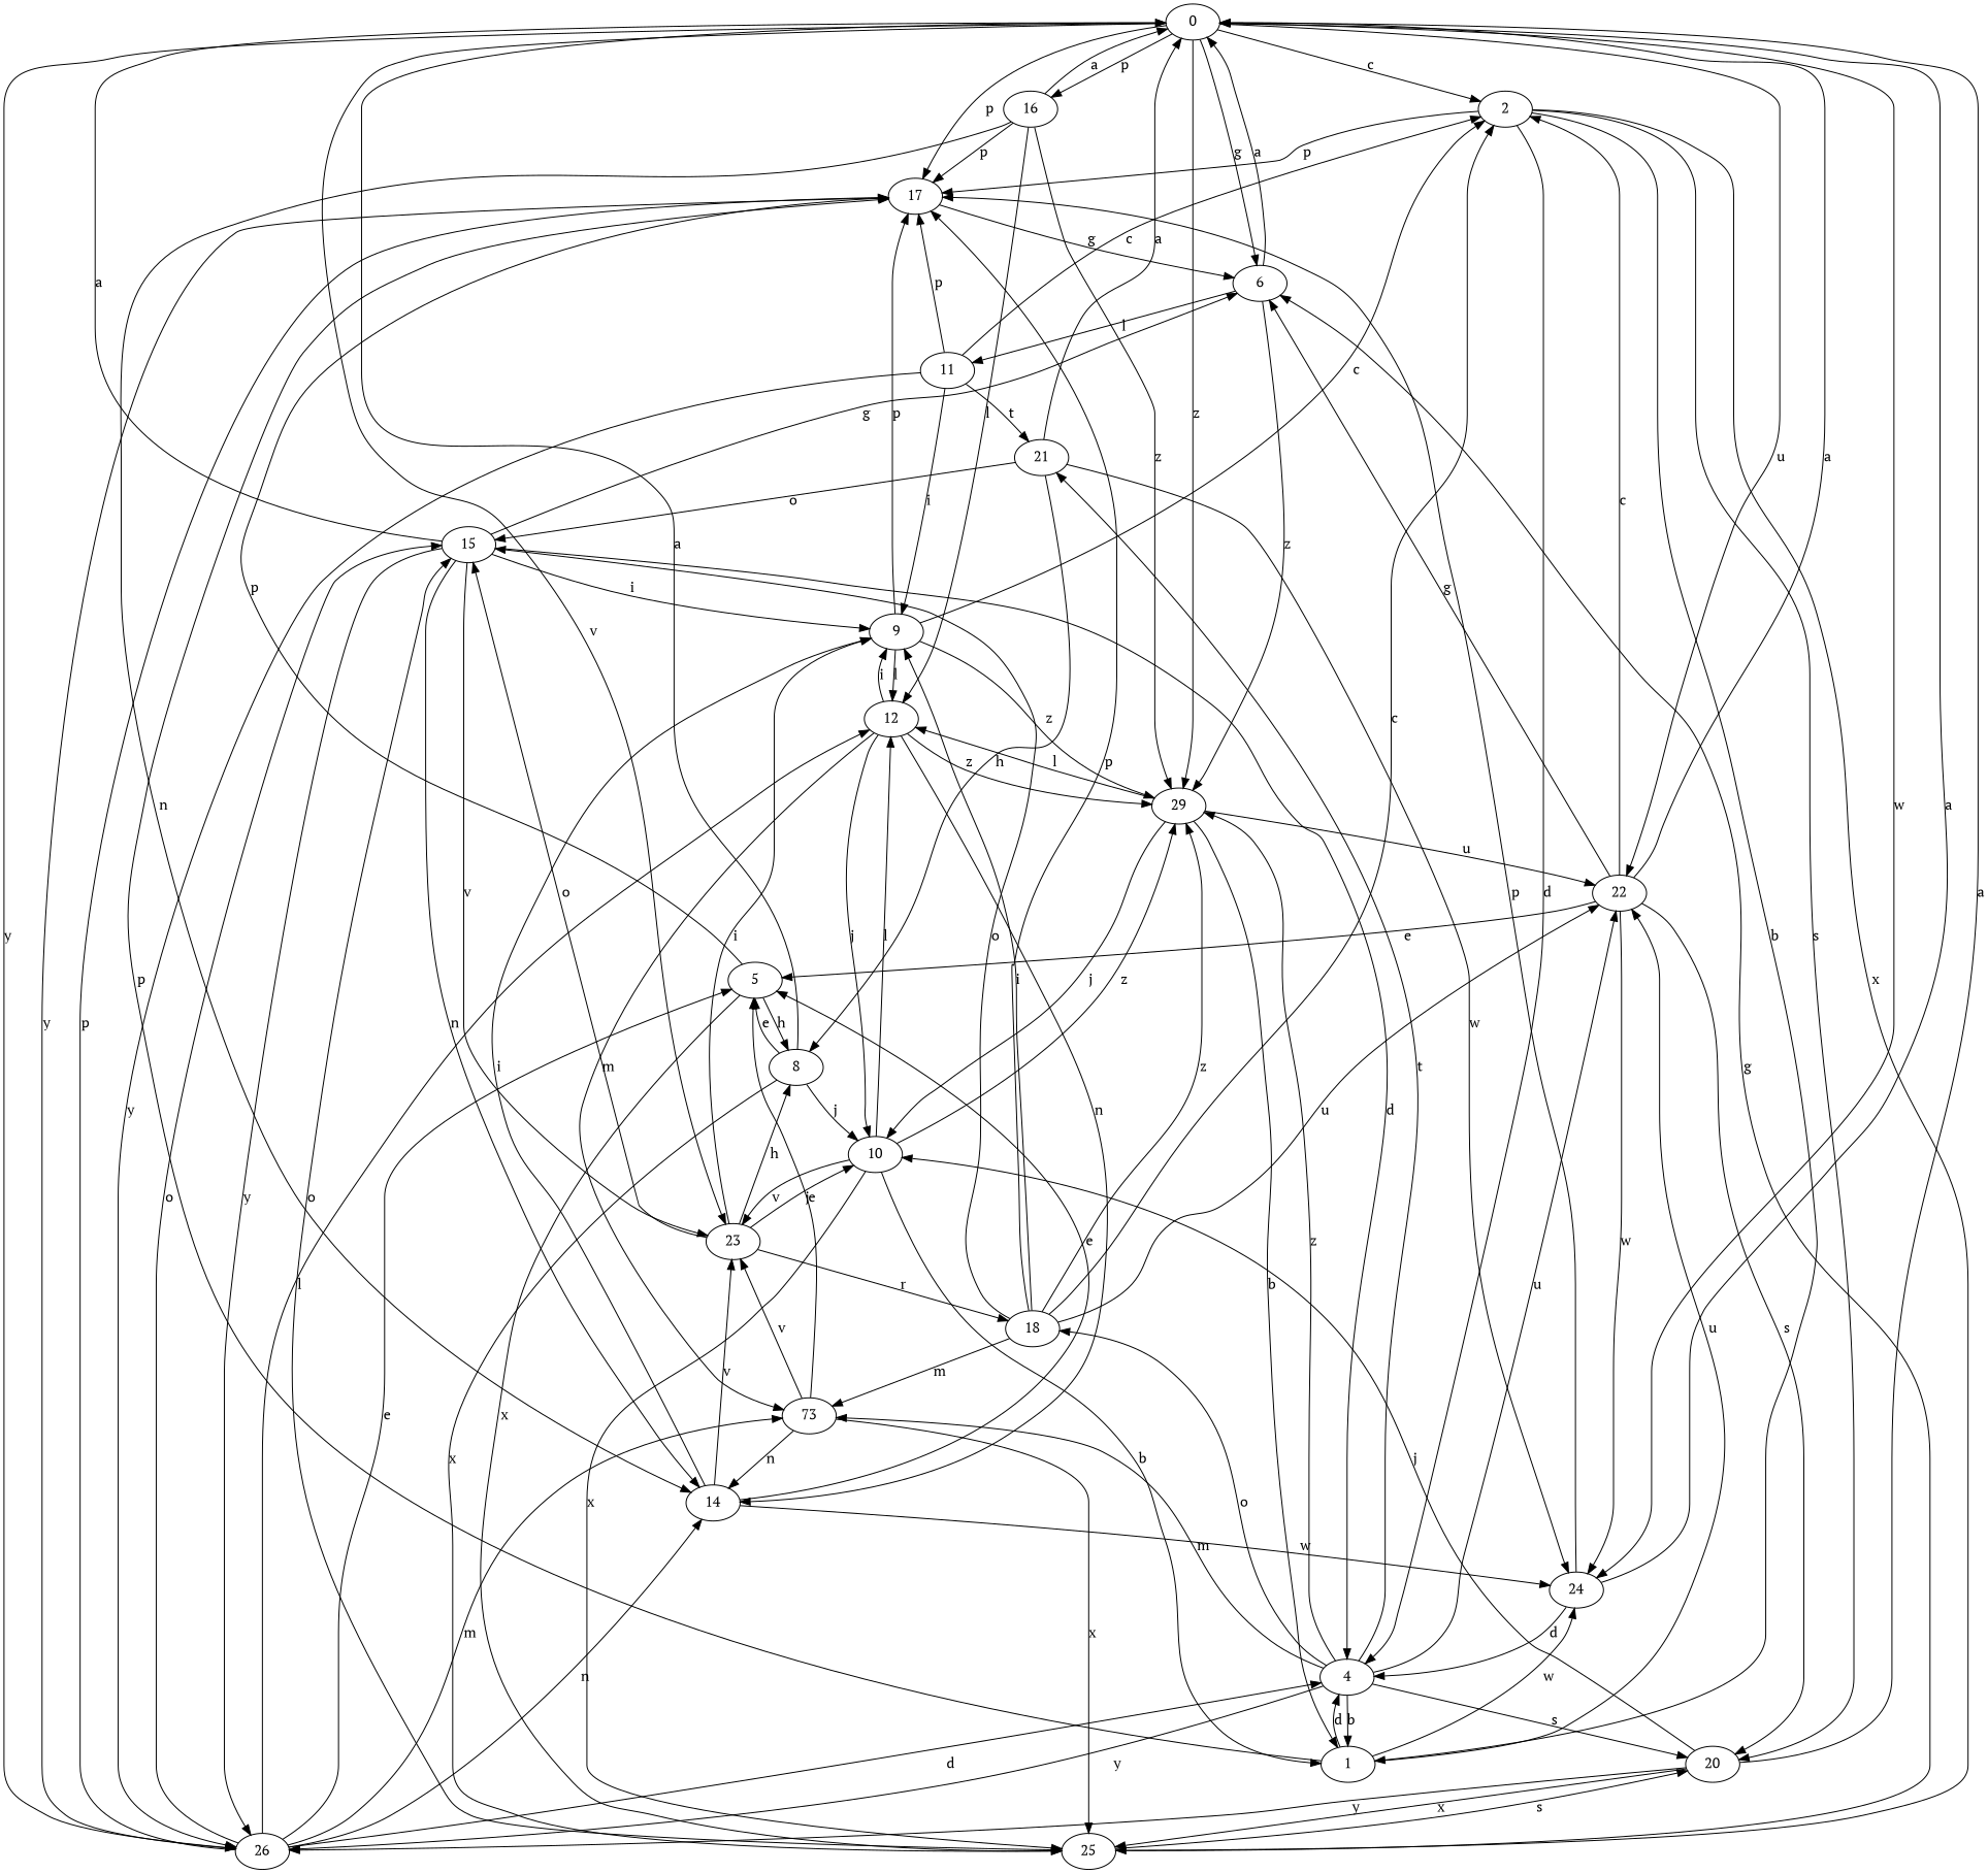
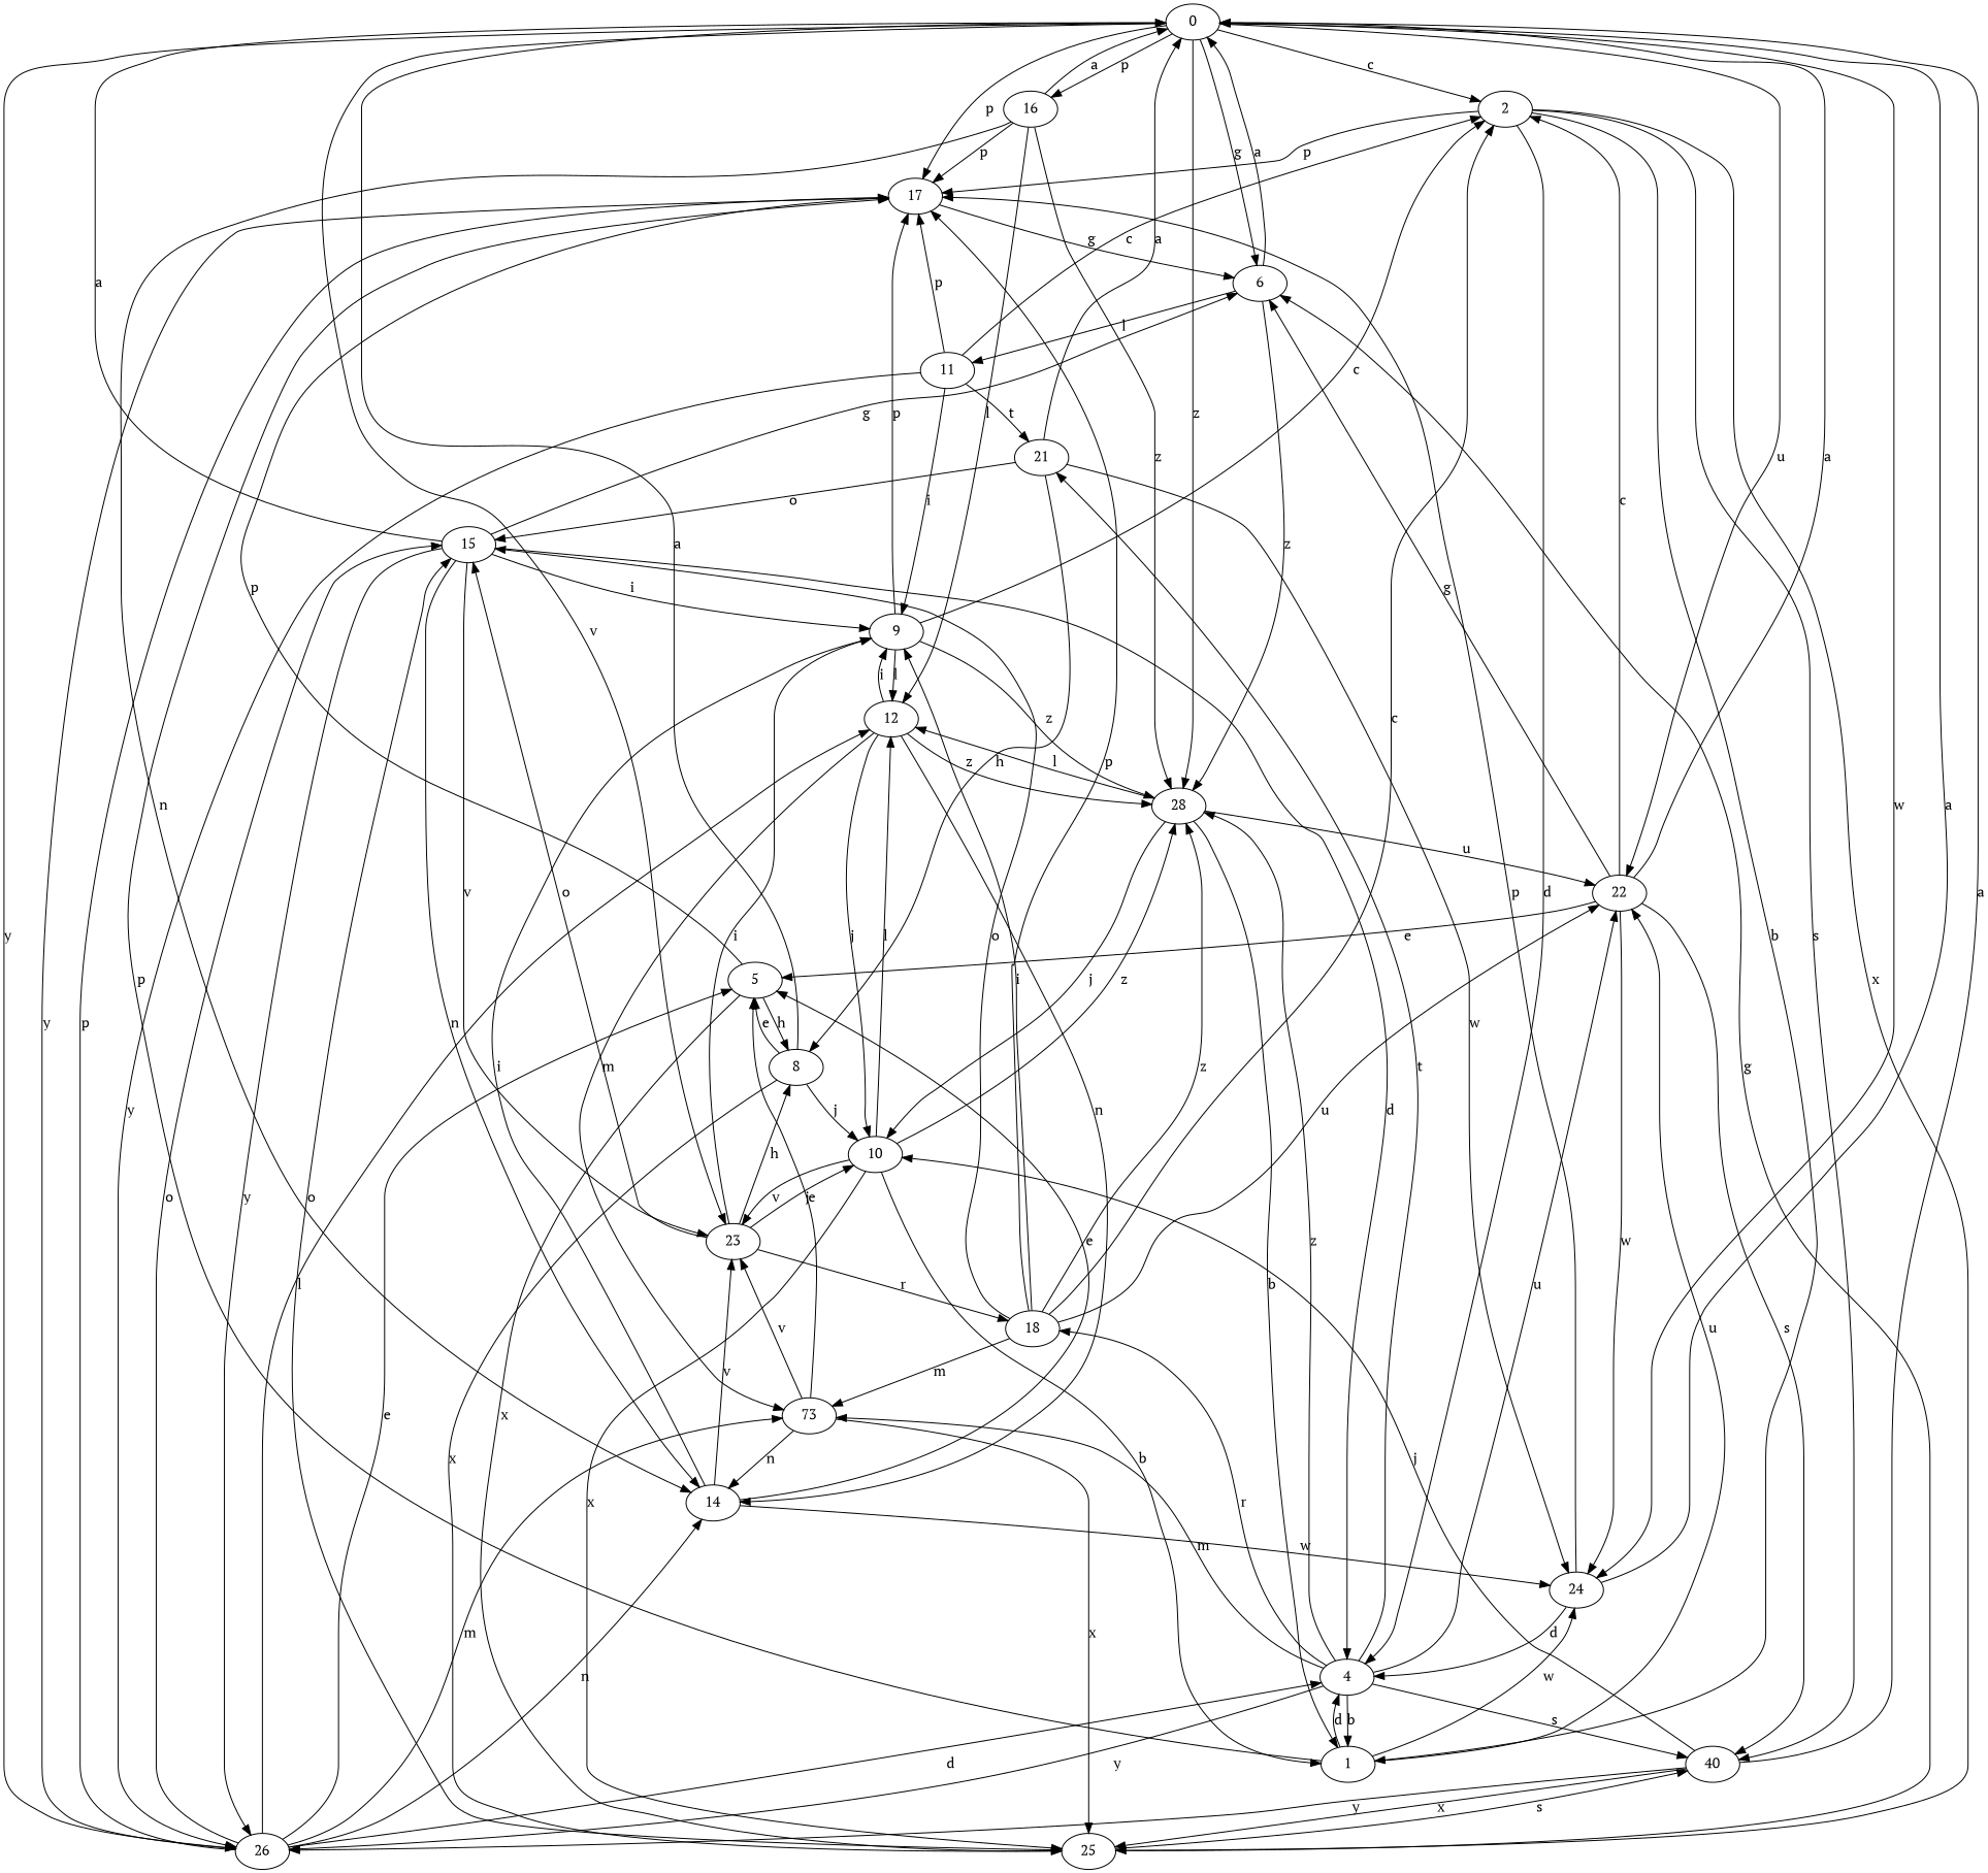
  strict digraph {
    fontname="PT Serif"
    node [fontname="PT Serif"]
    edge [fontname="PT Serif"]
    0
    2
    6
    16
    17
    22
    23
    24
    26
-   28 [label=29]
+   28
    1
    4
-   20
+   20 [label=40]
    25
    11
    12
    14
    5
    18
    8
    10
    9
    15
    n24 [label=73]
    21
    0 -> 2 [label=c]
    0 -> 6 [label=g]
    0 -> 16 [label=p]
    0 -> 17 [label=p]
    0 -> 22 [label=u]
    0 -> 23 [label=v]
    0 -> 24 [label=w]
    0 -> 26 [label=y]
    0 -> 28 [label=z]
    2 -> 17 [label=p]
    2 -> 1 [label=b]
    2 -> 4 [label=d]
    2 -> 20 [label=s]
    2 -> 25 [label=x]
    6 -> 0 [label=a]
    6 -> 28 [label=z]
    6 -> 11 [label=l]
    16 -> 0 [label=a]
    16 -> 17 [label=p]
    16 -> 28 [label=z]
    16 -> 12 [label=l]
    16 -> 14 [label=n]
    17 -> 6 [label=g]
    17 -> 26 [label=y]
    22 -> 0 [label=a]
    22 -> 2 [label=c]
    22 -> 6 [label=g]
    22 -> 24 [label=w]
    22 -> 20 [label=s]
    22 -> 5 [label=e]
    23 -> 18 [label=r]
    23 -> 8 [label=h]
    23 -> 10 [label=j]
    23 -> 9 [label=i]
    23 -> 15 [label=o]
    24 -> 0 [label=a]
    24 -> 17 [label=p]
    24 -> 4 [label=d]
    26 -> 17 [label=p]
    26 -> 4 [label=d]
    26 -> 12 [label=l]
    26 -> 14 [label=n]
    26 -> 5 [label=e]
    26 -> 15 [label=o]
    26 -> n24 [label=m]
    28 -> 22 [label=u]
    28 -> 1 [label=b]
    28 -> 12 [label=l]
    28 -> 10 [label=j]
    1 -> 17 [label=p]
    1 -> 22 [label=u]
    1 -> 24 [label=w]
    1 -> 4 [label=d]
    4 -> 22 [label=u]
    4 -> 26 [label=y]
    4 -> 28 [label=z]
    4 -> 1 [label=b]
    4 -> 20 [label=s]
-   4 -> 18 [label=o]
+   4 -> 18 [label=r]
    4 -> n24 [label=m]
    4 -> 21 [label=t]
    20 -> 0 [label=a]
    20 -> 26 [label=y]
    20 -> 25 [label=x]
    20 -> 10 [label=j]
    25 -> 6 [label=g]
    25 -> 20 [label=s]
    25 -> 15 [label=o]
    11 -> 2 [label=c]
    11 -> 17 [label=p]
    11 -> 26 [label=y]
    11 -> 9 [label=i]
    11 -> 21 [label=t]
    12 -> 28 [label=z]
    12 -> 14 [label=n]
    12 -> 10 [label=j]
    12 -> 9 [label=i]
    12 -> n24 [label=m]
    14 -> 23 [label=v]
    14 -> 24 [label=w]
    14 -> 5 [label=e]
    14 -> 9 [label=i]
    5 -> 17 [label=p]
    5 -> 25 [label=x]
    5 -> 8 [label=h]
    18 -> 2 [label=c]
    18 -> 17 [label=p]
    18 -> 22 [label=u]
    18 -> 28 [label=z]
    18 -> 9 [label=i]
    18 -> 15 [label=o]
    18 -> n24 [label=m]
    8 -> 0 [label=a]
    8 -> 25 [label=x]
    8 -> 5 [label=e]
    8 -> 10 [label=j]
    10 -> 23 [label=v]
    10 -> 28 [label=z]
    10 -> 1 [label=b]
    10 -> 25 [label=x]
    10 -> 12 [label=l]
    9 -> 2 [label=c]
    9 -> 17 [label=p]
    9 -> 28 [label=z]
    9 -> 12 [label=l]
    15 -> 0 [label=a]
    15 -> 6 [label=g]
    15 -> 23 [label=v]
    15 -> 26 [label=y]
    15 -> 4 [label=d]
    15 -> 14 [label=n]
    15 -> 9 [label=i]
    n24 -> 23 [label=v]
    n24 -> 25 [label=x]
    n24 -> 14 [label=n]
    n24 -> 5 [label=e]
    21 -> 0 [label=a]
    21 -> 24 [label=w]
    21 -> 8 [label=h]
    21 -> 15 [label=o]
  }
